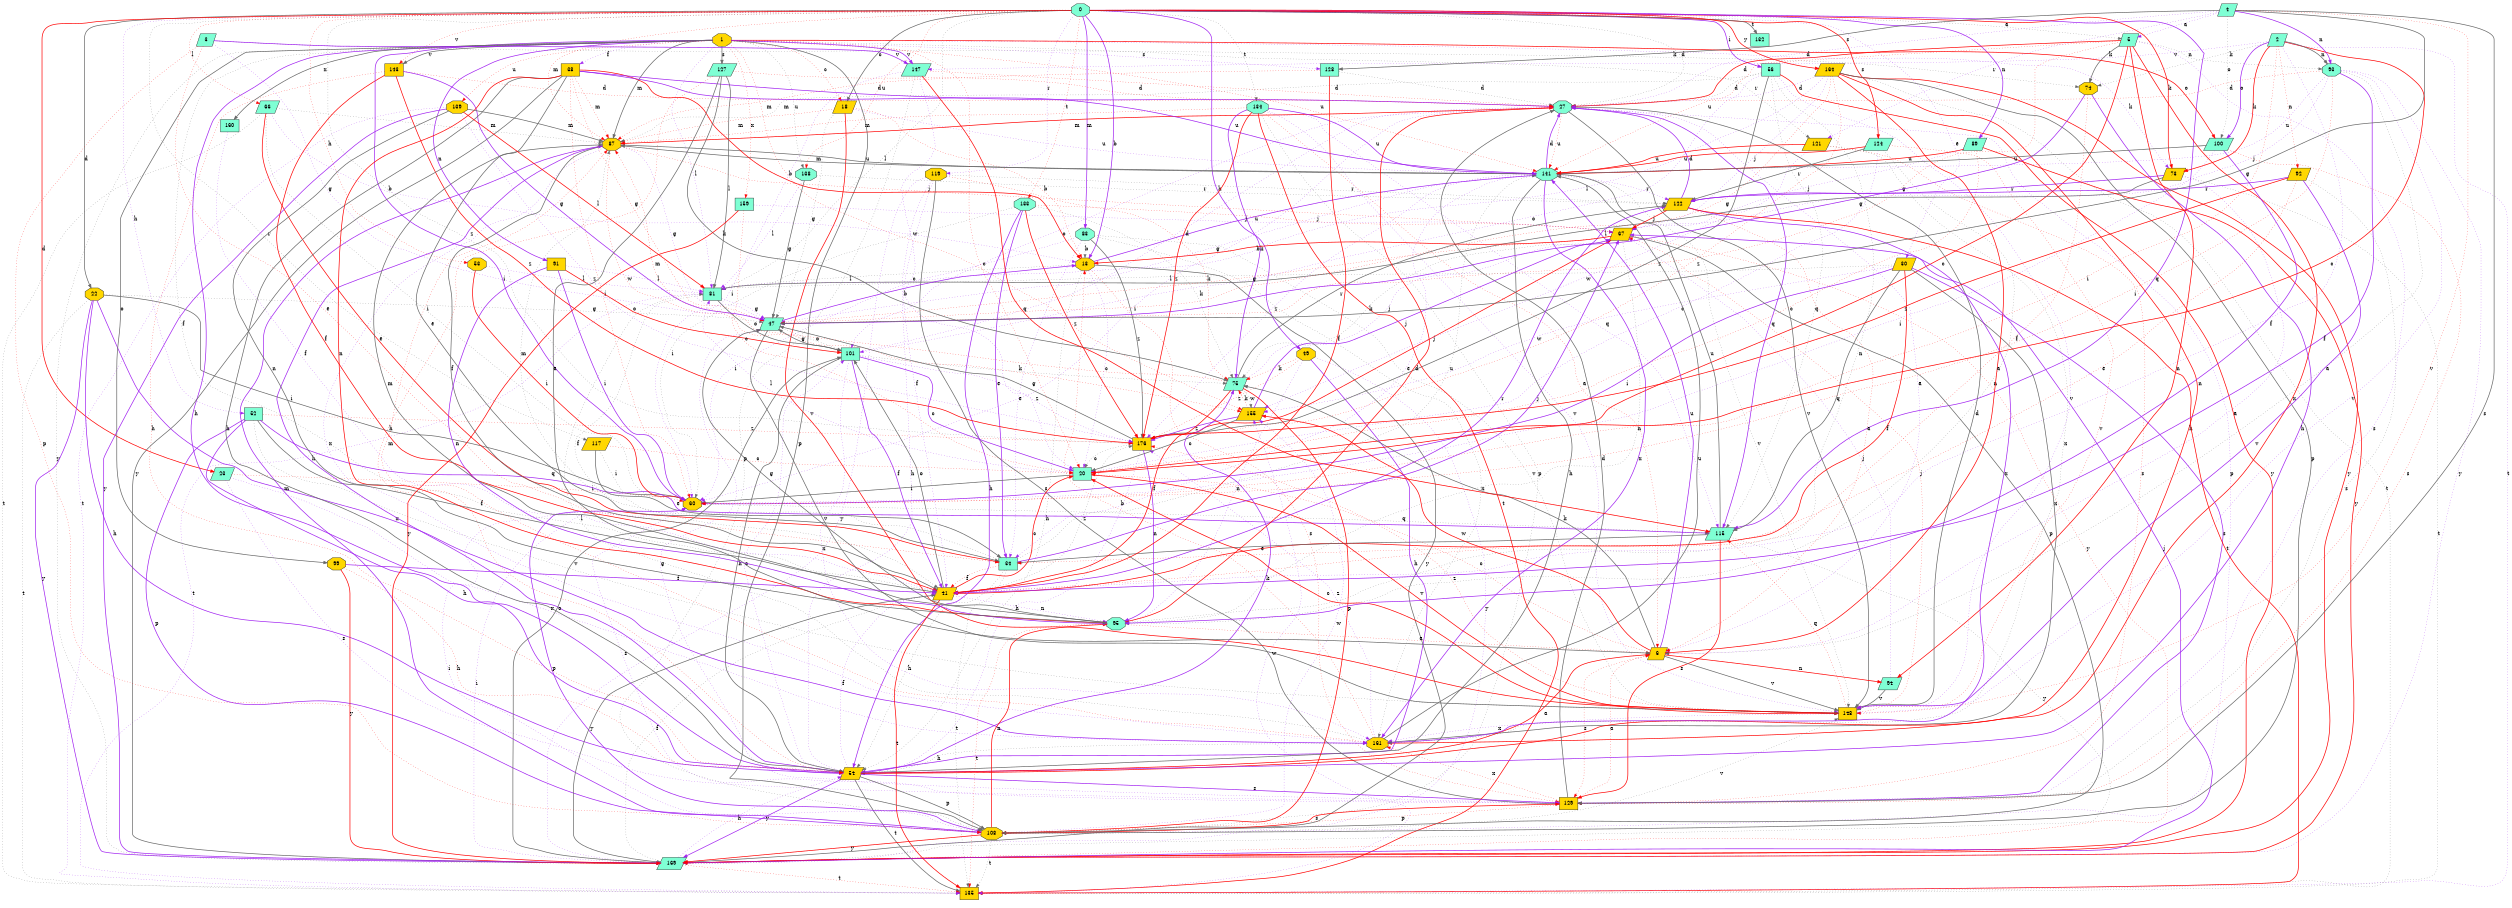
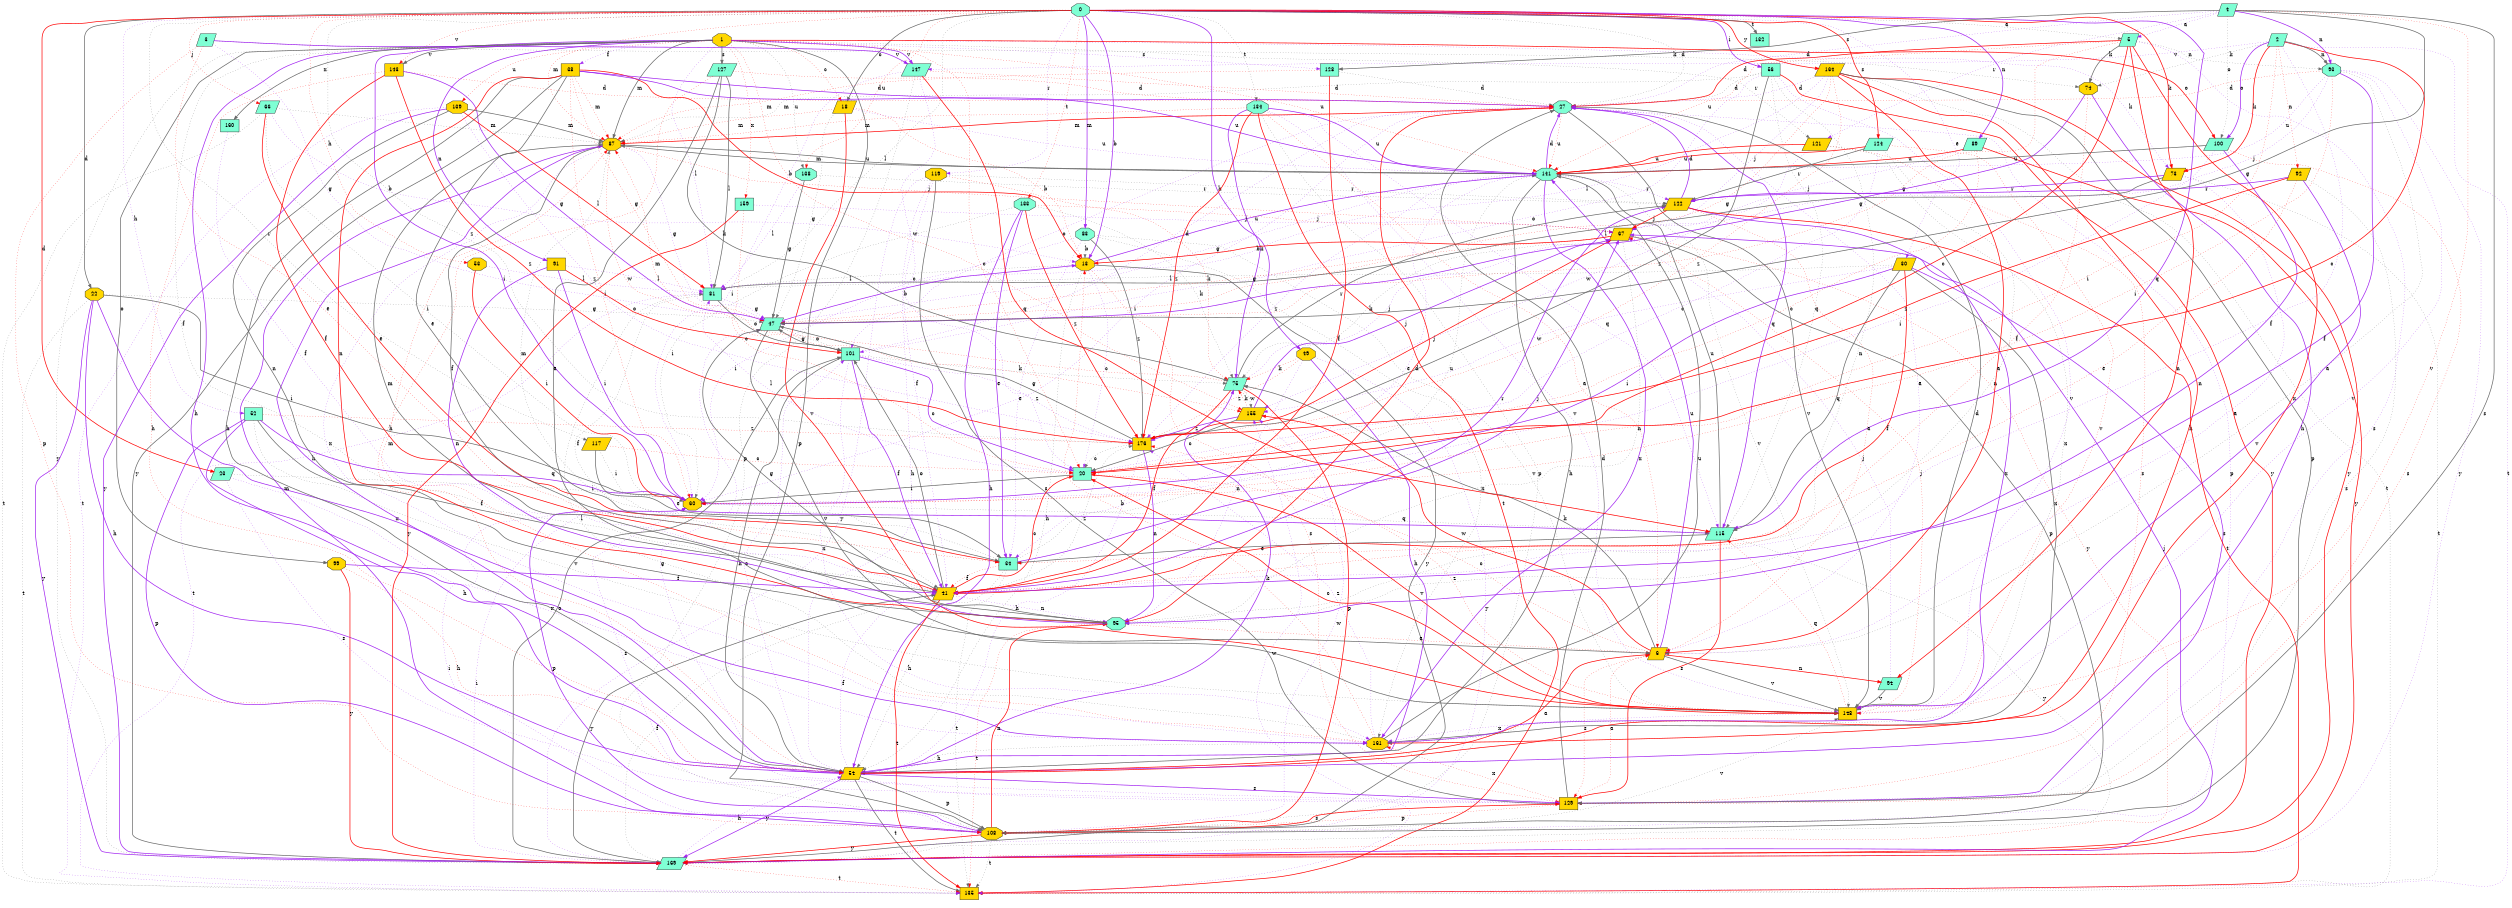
  strict digraph {
    node [fillcolor=aquamarine shape=parallelogram style=filled]
    edge [color=purple style=dotted]
    0 [shape=octagon]
    5
    13 [fillcolor=gold shape=octagon]
    18 [fillcolor=gold]
    22 [fillcolor=gold shape=octagon]
    23
    27 [shape=octagon]
    30 [fillcolor=gold]
    49 [fillcolor=gold shape=octagon]
    52 [shape=box]
    53 [fillcolor=gold shape=octagon]
    56 [shape=box]
    66
    73 [fillcolor=gold]
    81 [shape=box]
    83 [shape=octagon]
    87 [fillcolor=gold shape=octagon]
    89
    115
    117 [fillcolor=gold]
    119 [fillcolor=gold shape=octagon]
    124
    132 [shape=box]
    133 [shape=octagon]
    134 [shape=octagon]
    138 [shape=octagon]
    143 [fillcolor=gold shape=box]
    164 [fillcolor=gold]
    176 [fillcolor=gold shape=box]
    20 [shape=box]
    141 [shape=octagon]
    74 [fillcolor=gold shape=octagon]
    93 [shape=octagon]
    47
    129 [fillcolor=gold shape=box]
    94
    161 [fillcolor=gold shape=octagon]
    54 [fillcolor=gold]
    169
    148 [fillcolor=gold shape=box]
    60 [fillcolor=gold shape=octagon]
    135 [fillcolor=gold shape=box]
    108 [fillcolor=gold shape=octagon]
    6 [fillcolor=gold]
    101 [shape=box]
    41 [fillcolor=gold]
    155 [fillcolor=gold]
    75
    95 [shape=octagon]
    34 [shape=box]
    122 [fillcolor=gold]
    67 [fillcolor=gold]
    1 [fillcolor=gold shape=octagon]
    38 [fillcolor=gold shape=box]
    91 [fillcolor=gold shape=box]
    99 [fillcolor=gold shape=octagon]
    100
    121 [fillcolor=gold]
    127
    128 [shape=box]
    139 [fillcolor=gold shape=octagon]
    147
    159 [shape=box]
    160 [shape=box]
    2
    92 [fillcolor=gold]
    3
    4
    0 -> 5 [color=gray40 label=a]
    0 -> 13 [label=b style=bold]
    0 -> 18 [color=gray40 label=c style=bold]
    0 -> 22 [color=gray40 label=d style=bold]
    0 -> 23 [color=red label=d style=bold]
    0 -> 27 [color=gray40 label=d]
    0 -> 30 [label=e]
    0 -> 49 [label=h style=bold]
    0 -> 52 [label=h]
    0 -> 53 [color=red label=h]
    0 -> 56 [label=i style=bold]
-   0 -> 66 [color=red label=l]
+   0 -> 66 [color=red label=j]
    0 -> 73 [color=red label=k style=bold]
    0 -> 81 [color=gray40 label=l]
    0 -> 83 [label=m style=bold]
    0 -> 87 [color=red label=m]
    0 -> 89 [label=n style=bold]
    0 -> 115 [label=q style=bold]
    0 -> 117 [color=gray40 label=r]
    0 -> 119 [label=r]
    0 -> 124 [color=red label=s style=bold]
    0 -> 132 [color=gray40 label=t style=bold]
    0 -> 133 [color=red label=t]
    0 -> 134 [color=gray40 label=t]
    0 -> 138 [color=red label=u]
    0 -> 143 [color=red label=v]
    0 -> 164 [color=red label=y style=bold]
    0 -> 176 [color=gray40 label=z]
    5 -> 27 [color=red label=d style=bold]
    5 -> 20 [color=red label=c style=bold]
    5 -> 141 [color=red label=u]
    5 -> 74 [color=gray40 label=k style=bold]
    5 -> 93 [color=gray40 label=n]
    5 -> 47 [color=red label=g]
    5 -> 129 [label=s]
    5 -> 94 [color=red label=n style=bold]
    5 -> 161 [color=red label=x style=bold]
    13 -> 81 [color=gray40 label=l]
    13 -> 20 [label=c]
    13 -> 141 [label=u style=bold]
    13 -> 129 [color=red label=s]
    13 -> 54 [color=gray40 label=h]
    13 -> 169 [color=gray40 label=y style=bold]
    18 -> 13 [color=red label=b]
    18 -> 87 [color=red label=m]
    18 -> 141 [label=u]
    18 -> 47 [color=gray40 label=g]
    18 -> 148 [color=red label=v style=bold]
    22 -> 47 [color=gray40 label=g]
    22 -> 161 [label=x style=bold]
    22 -> 54 [label=h style=bold]
    22 -> 169 [label=y style=bold]
    22 -> 60 [color=gray40 label=i style=bold]
    22 -> 135 [color=gray40 label=t]
    23 -> 129 [label=s]
    23 -> 161 [label=x]
-   23 -> 60 [color=red label=i]
+   23 -> 60 [color=gray40 label=i]
    27 -> 87 [color=red label=m style=bold]
    27 -> 115 [label=q style=bold]
    27 -> 141 [color=red label=u]
    27 -> 148 [color=gray40 label=v style=bold]
    27 -> 60 [label=i]
    27 -> 108 [label=p]
    27 -> 6 [label=a]
    27 -> 101 [label=o]
    30 -> 81 [color=gray40 label=l]
    30 -> 115 [color=gray40 label=q style=bold]
    30 -> 129 [label=s style=bold]
    30 -> 161 [color=gray40 label=x style=bold]
    30 -> 60 [label=i style=bold]
    30 -> 41 [color=red label=f style=bold]
    30 -> 155 [label=w]
    49 -> 176 [color=red label=z]
    49 -> 54 [label=h style=bold]
    49 -> 169 [label=y]
    49 -> 75 [color=red label=k]
    49 -> 95 [label=n]
    52 -> 115 [label=q style=bold]
    52 -> 176 [color=red label=z]
    52 -> 54 [label=h style=bold]
    52 -> 148 [color=gray40 label=v]
    52 -> 108 [label=p style=bold]
    52 -> 41 [color=gray40 label=f style=bold]
    53 -> 81 [label=l]
    53 -> 60 [color=red label=i style=bold]
    56 -> 27 [color=gray40 label=d]
    56 -> 87 [color=gray40 label=m]
    56 -> 115 [color=gray40 label=q]
    56 -> 176 [color=gray40 label=z style=bold]
    56 -> 169 [color=red label=y style=bold]
    56 -> 148 [label=v]
    56 -> 101 [label=o]
    56 -> 95 [color=gray40 label=n]
    66 -> 13 [label=b]
    66 -> 87 [color=gray40 label=m]
    66 -> 60 [color=gray40 label=i]
    66 -> 135 [color=gray40 label=t]
    66 -> 34 [color=red label=e style=bold]
    73 -> 81 [color=gray40 label=l style=bold]
    73 -> 135 [color=gray40 label=t]
    73 -> 6 [label=a]
    73 -> 122 [label=r style=bold]
    81 -> 47 [label=g]
    81 -> 135 [label=t]
    81 -> 101 [color=gray40 label=o style=bold]
    81 -> 41 [color=gray40 label=f]
    83 -> 13 [color=gray40 label=b]
    83 -> 176 [color=gray40 label=z style=bold]
    83 -> 161 [color=gray40 label=x]
    83 -> 148 [color=gray40 label=v]
    83 -> 60 [label=i]
    83 -> 34 [label=e]
    87 -> 141 [color=gray40 label=u style=bold]
    87 -> 47 [label=g]
    87 -> 161 [label=x]
    87 -> 54 [label=h style=bold]
    87 -> 41 [color=gray40 label=f style=bold]
    87 -> 155 [color=red label=w]
    87 -> 67 [color=red label=j]
    89 -> 20 [color=red label=c]
    89 -> 141 [color=red label=u style=bold]
    89 -> 169 [color=red label=y style=bold]
    89 -> 67 [label=j]
    115 -> 141 [color=gray40 label=u style=bold]
    115 -> 129 [color=red label=s style=bold]
    115 -> 169 [color=gray40 label=y]
    115 -> 34 [color=gray40 label=e style=bold]
    117 -> 20 [color=red label=c]
    117 -> 60 [color=gray40 label=i]
    117 -> 34 [color=gray40 label=e style=bold]
    119 -> 129 [color=gray40 label=s style=bold]
    119 -> 54 [label=h]
    119 -> 169 [label=y]
    119 -> 41 [label=f]
    119 -> 75 [color=red label=k]
    119 -> 122 [color=gray40 label=r]
    124 -> 20 [label=c]
    124 -> 141 [color=red label=u style=bold]
    124 -> 148 [color=red label=v]
    124 -> 95 [color=gray40 label=n]
    124 -> 122 [color=gray40 label=r style=bold]
    133 -> 176 [color=red label=z style=bold]
    133 -> 54 [label=h style=bold]
    133 -> 60 [color=gray40 label=i]
    133 -> 75 [color=gray40 label=k]
    133 -> 34 [label=e style=bold]
    133 -> 67 [color=red label=j]
    134 -> 87 [color=red label=m]
    134 -> 115 [label=q]
    134 -> 176 [color=red label=z style=bold]
    134 -> 141 [label=u style=bold]
    134 -> 148 [label=v]
    134 -> 135 [color=red label=t style=bold]
    134 -> 108 [color=gray40 label=p]
    134 -> 6 [color=red label=a]
    134 -> 75 [label=k style=bold]
    138 -> 81 [label=l]
    138 -> 47 [color=gray40 label=g style=bold]
    138 -> 122 [color=gray40 label=r]
    143 -> 27 [color=red label=d]
    143 -> 176 [color=red label=z style=bold]
    143 -> 47 [label=g style=bold]
    143 -> 54 [color=red label=h]
    143 -> 41 [color=red label=f style=bold]
    164 -> 27 [label=d]
    164 -> 81 [label=l]
    164 -> 176 [color=red label=z]
    164 -> 47 [color=red label=g]
    164 -> 54 [color=red label=h style=bold]
    164 -> 169 [color=red label=y style=bold]
    164 -> 135 [color=gray40 label=t]
    164 -> 108 [color=gray40 label=p style=bold]
    164 -> 6 [color=red label=a style=bold]
    164 -> 67 [label=j]
    176 -> 20 [color=gray40 label=c]
    176 -> 47 [color=gray40 label=g style=bold]
    176 -> 54 [label=h]
    176 -> 95 [label=n style=bold]
    176 -> 67 [color=red label=j style=bold]
    20 -> 81 [label=l]
    20 -> 148 [color=red label=v style=bold]
    20 -> 60 [color=gray40 label=i style=bold]
    141 -> 27 [label=d style=bold]
    141 -> 87 [color=gray40 label=m style=bold]
    141 -> 176 [label=z]
    141 -> 47 [label=g]
    141 -> 161 [label=x style=bold]
    141 -> 54 [color=gray40 label=h style=bold]
    141 -> 148 [color=gray40 label=v]
    141 -> 34 [label=e]
    141 -> 122 [label=r]
    74 -> 47 [label=g style=bold]
    74 -> 54 [label=h style=bold]
    74 -> 41 [color=red label=f]
    93 -> 27 [color=red label=d]
    93 -> 141 [label=u]
    93 -> 169 [label=y]
    93 -> 148 [label=v]
    93 -> 60 [color=red label=i]
    93 -> 6 [color=gray40 label=a]
    93 -> 41 [label=f style=bold]
    93 -> 67 [label=j]
    47 -> 13 [label=b style=bold]
    47 -> 148 [color=gray40 label=v style=bold]
    47 -> 101 [color=gray40 label=o]
    129 -> 27 [color=gray40 label=d style=bold]
    129 -> 47 [label=g]
    129 -> 161 [color=red label=x]
    129 -> 108 [color=red label=p]
    129 -> 6 [color=red label=a]
    94 -> 148 [color=gray40 label=v style=bold]
    94 -> 67 [label=j]
    161 -> 13 [color=red label=b]
    161 -> 81 [color=gray40 label=l]
    161 -> 87 [color=red label=m]
    161 -> 176 [label=z]
    161 -> 141 [color=gray40 label=u style=bold]
    161 -> 54 [color=gray40 label=h]
    54 -> 129 [label=s style=bold]
    54 -> 169 [label=y style=bold]
    54 -> 135 [color=gray40 label=t style=bold]
    54 -> 108 [color=gray40 label=p style=bold]
    54 -> 6 [color=red label=a style=bold]
    54 -> 101 [label=o]
    54 -> 41 [label=f]
    54 -> 75 [label=k style=bold]
    169 -> 54 [label=h]
    169 -> 60 [label=i]
    169 -> 135 [color=red label=t]
    169 -> 101 [color=gray40 label=o style=bold]
    169 -> 41 [color=gray40 label=f]
    169 -> 67 [label=j style=bold]
    148 -> 27 [color=gray40 label=d style=bold]
    148 -> 115 [color=red label=q]
    148 -> 176 [color=red label=z]
    148 -> 20 [color=red label=c style=bold]
    148 -> 161 [label=x]
    148 -> 67 [color=red label=j]
    60 -> 115 [color=gray40 label=q]
    60 -> 129 [label=s]
    60 -> 108 [label=p style=bold]
    135 -> 155 [label=w]
    108 -> 87 [label=m style=bold]
    108 -> 129 [color=red label=s style=bold]
    108 -> 169 [color=red label=y style=bold]
    108 -> 148 [color=gray40 label=v]
    108 -> 60 [label=i]
    108 -> 135 [color=gray40 label=t]
    108 -> 155 [label=w]
    108 -> 95 [color=red label=n style=bold]
    6 -> 20 [color=red label=c]
    6 -> 141 [label=u style=bold]
    6 -> 129 [color=red label=s]
    6 -> 94 [color=red label=n style=bold]
    6 -> 148 [color=gray40 label=v style=bold]
    6 -> 155 [color=red label=w style=bold]
    6 -> 75 [color=gray40 label=k style=bold]
    101 -> 27 [label=d]
    101 -> 176 [label=z]
    101 -> 20 [label=c style=bold]
    101 -> 47 [color=gray40 label=g style=bold]
    101 -> 161 [label=x]
    101 -> 54 [color=gray40 label=h style=bold]
    101 -> 41 [label=f style=bold]
    101 -> 75 [color=gray40 label=k]
    41 -> 176 [color=gray40 label=z]
    41 -> 20 [color=red label=c style=bold]
    41 -> 169 [color=gray40 label=y style=bold]
    41 -> 135 [color=red label=t style=bold]
    41 -> 101 [color=gray40 label=o style=bold]
    41 -> 95 [label=n]
    41 -> 122 [label=r style=bold]
    155 -> 176 [label=z style=bold]
    155 -> 20 [color=gray40 label=c style=bold]
    155 -> 75 [color=red label=k]
    155 -> 67 [label=j style=bold]
    75 -> 87 [color=red label=m]
    75 -> 108 [color=red label=p style=bold]
    75 -> 41 [color=red label=f style=bold]
    75 -> 155 [color=gray40 label=w]
    75 -> 122 [color=gray40 label=r style=bold]
    75 -> 67 [label=j]
    95 -> 27 [color=red label=d style=bold]
    95 -> 87 [color=gray40 label=m style=bold]
    95 -> 47 [color=gray40 label=g style=bold]
    95 -> 135 [color=red label=t]
    95 -> 6 [color=red label=a]
    34 -> 87 [color=gray40 label=m]
    34 -> 141 [color=gray40 label=u]
    34 -> 54 [color=gray40 label=h]
    34 -> 135 [color=gray40 label=t]
    34 -> 41 [color=red label=f]
    34 -> 67 [label=j style=bold]
    122 -> 27 [label=d style=bold]
    122 -> 161 [label=x style=bold]
    122 -> 135 [color=red label=t style=bold]
    122 -> 6 [color=red label=a]
    122 -> 67 [color=red label=j style=bold]
    67 -> 13 [color=red label=b style=bold]
    67 -> 47 [color=red label=g]
    67 -> 169 [color=red label=y]
    67 -> 108 [color=gray40 label=p style=bold]
    67 -> 75 [color=gray40 label=k]
    67 -> 95 [color=gray40 label=n]
    1 -> 18 [color=red label=c]
    1 -> 73 [label=k]
    1 -> 81 [label=l]
    1 -> 87 [color=gray40 label=m style=bold]
    1 -> 138 [color=gray40 label=u]
    1 -> 143 [color=gray40 label=v style=bold]
    1 -> 20 [color=red label=c]
    1 -> 141 [color=red label=u]
    1 -> 54 [label=h style=bold]
    1 -> 169 [color=gray40 label=y]
    1 -> 60 [label=i style=bold]
    1 -> 108 [color=gray40 label=p style=bold]
    1 -> 41 [color=gray40 label=f]
    1 -> 155 [color=red label=w]
    1 -> 38 [label=f]
    1 -> 91 [label=n style=bold]
    1 -> 99 [color=gray40 label=o style=bold]
    1 -> 100 [color=red label=o style=bold]
    1 -> 121 [color=gray40 label=r]
    1 -> 127 [color=gray40 label=s style=bold]
    1 -> 128 [label=s]
    1 -> 139 [color=red label=u]
    1 -> 147 [label=v style=bold]
    1 -> 159 [color=red label=x]
    1 -> 160 [color=gray40 label=x style=bold]
    38 -> 13 [color=red label=b style=bold]
    38 -> 27 [label=d style=bold]
    38 -> 87 [color=red label=m]
    38 -> 141 [label=u style=bold]
    38 -> 47 [color=red label=g]
    38 -> 54 [color=gray40 label=h style=bold]
    38 -> 169 [color=gray40 label=y style=bold]
    38 -> 60 [color=red label=i]
    38 -> 95 [color=red label=n style=bold]
    38 -> 34 [color=gray40 label=e style=bold]
    91 -> 81 [label=l]
    91 -> 60 [label=i style=bold]
    91 -> 101 [color=red label=o style=bold]
    91 -> 95 [label=n style=bold]
    99 -> 54 [color=red label=h]
    99 -> 169 [color=red label=y style=bold]
    99 -> 41 [label=f style=bold]
    100 -> 141 [color=gray40 label=u style=bold]
    100 -> 129 [color=red label=s]
    100 -> 60 [label=i]
    100 -> 95 [label=n style=bold]
    121 -> 141 [color=red label=u style=bold]
    121 -> 129 [color=red label=s]
    121 -> 161 [color=gray40 label=x]
    121 -> 155 [label=w]
    127 -> 27 [color=red label=d]
    127 -> 81 [color=gray40 label=l style=bold]
    127 -> 54 [color=red label=h]
    127 -> 6 [color=gray40 label=a style=bold]
    127 -> 75 [color=gray40 label=k style=bold]
    128 -> 27 [color=gray40 label=d]
    128 -> 87 [color=red label=m]
    128 -> 41 [color=red label=f style=bold]
    139 -> 81 [color=red label=l style=bold]
    139 -> 87 [color=gray40 label=m style=bold]
    139 -> 176 [label=z]
    139 -> 169 [label=y style=bold]
    139 -> 135 [label=t]
    139 -> 95 [color=gray40 label=n style=bold]
    147 -> 27 [color=red label=d]
    147 -> 115 [color=red label=q style=bold]
    147 -> 20 [label=c]
    147 -> 60 [label=i]
    147 -> 108 [color=gray40 label=p]
    159 -> 20 [color=red label=c]
    159 -> 169 [color=red label=y style=bold]
    159 -> 67 [label=j]
    160 -> 41 [label=f]
    2 -> 73 [color=red label=k style=bold]
    2 -> 20 [color=red label=c style=bold]
    2 -> 74 [color=gray40 label=k]
    2 -> 93 [color=gray40 label=n style=bold]
    2 -> 60 [color=red label=i]
    2 -> 135 [label=t]
    2 -> 41 [label=f]
    2 -> 100 [label=o style=bold]
    2 -> 147 [label=v]
    2 -> 92 [color=red label=n]
    92 -> 176 [color=red label=z style=bold]
    92 -> 129 [color=gray40 label=s]
    92 -> 148 [label=v style=bold]
    92 -> 34 [color=red label=e]
    92 -> 122 [label=r style=bold]
    3 -> 74 [color=gray40 label=k]
    3 -> 47 [label=g]
    3 -> 108 [color=red label=p]
    3 -> 34 [color=red label=e]
    3 -> 147 [label=v style=bold]
    4 -> 5 [label=a]
    4 -> 27 [label=d]
    4 -> 93 [label=n style=bold]
    4 -> 47 [color=gray40 label=g style=bold]
    4 -> 129 [color=gray40 label=s style=bold]
    4 -> 148 [color=red label=v]
    4 -> 100 [color=gray40 label=o]
    4 -> 121 [label=r]
    4 -> 128 [color=gray40 label=s style=bold]
  }
